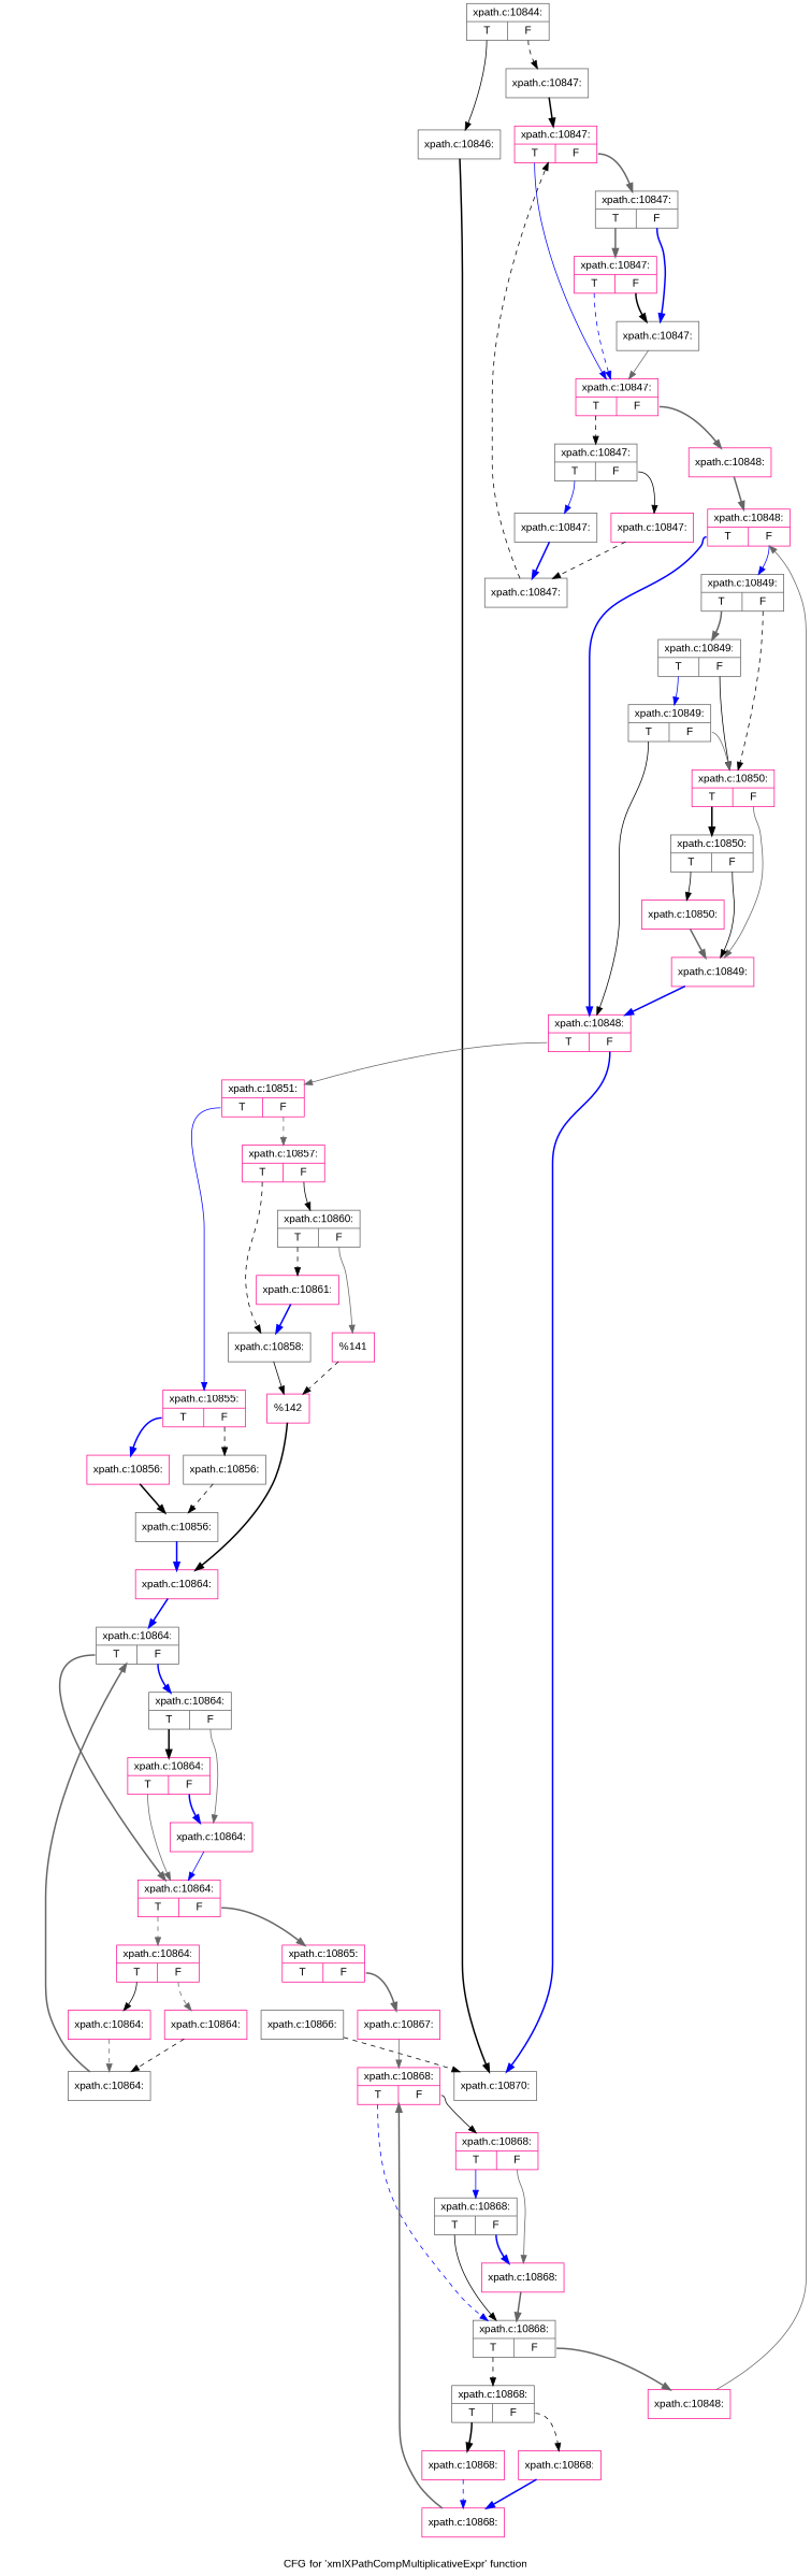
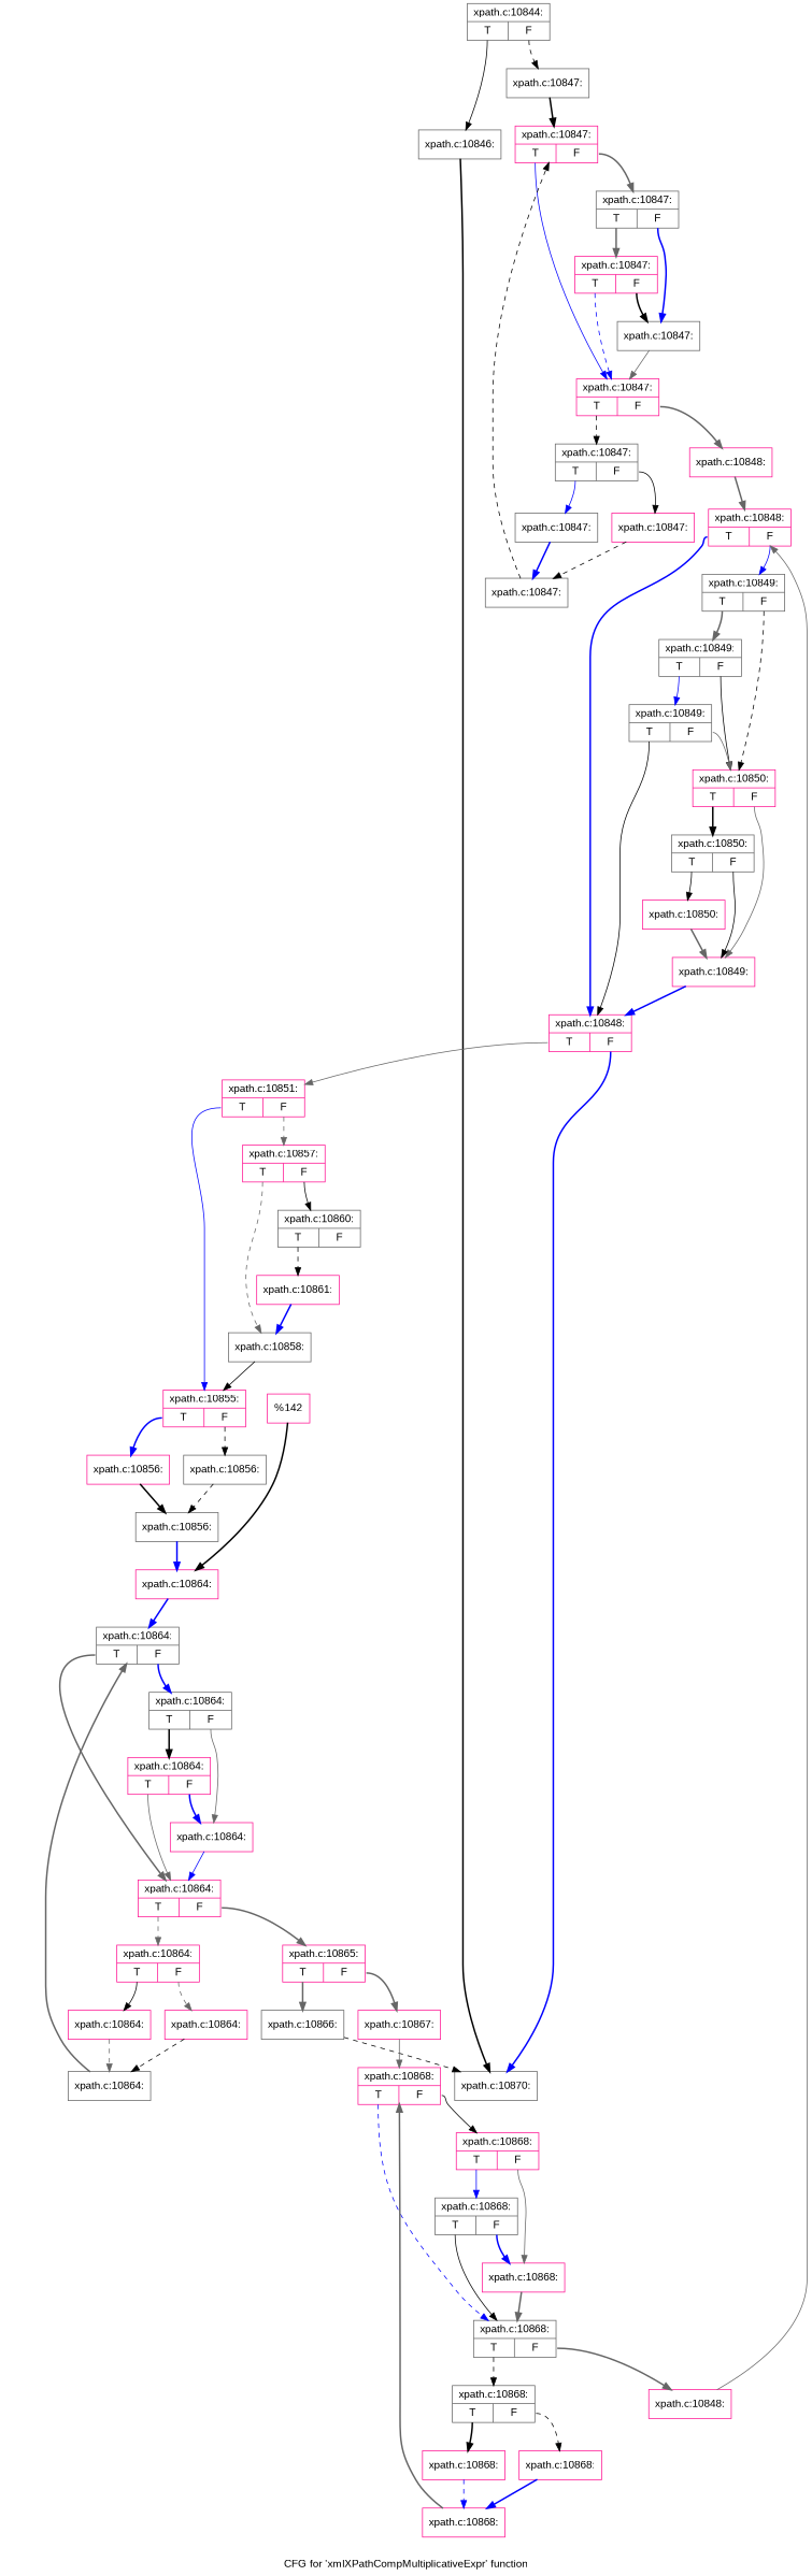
  digraph {
    fontname="Liberation Sans"
    label="CFG for 'xmlXPathCompMultiplicativeExpr' function"
    node [color=deeppink fontname="Liberation Sans" shape=record]
    edge [color=black fontname="Liberation Sans" style=bold]
    n1 [color=gray40 label="{xpath.c:10844:|{<s0>T|<s1>F}}"]
    n2 [color=gray40 label="{xpath.c:10846:}"]
    n3 [color=gray40 label="{xpath.c:10847:}"]
    n4 [color=gray40 label="{xpath.c:10870:}"]
    n5 [label="{xpath.c:10847:|{<s0>T|<s1>F}}"]
    n6 [label="{xpath.c:10847:|{<s0>T|<s1>F}}"]
    n7 [color=gray40 label="{xpath.c:10847:|{<s0>T|<s1>F}}"]
    n8 [color=gray40 label="{xpath.c:10847:|{<s0>T|<s1>F}}"]
    n9 [label="{xpath.c:10848:}"]
    n10 [label="{xpath.c:10847:|{<s0>T|<s1>F}}"]
    n11 [color=gray40 label="{xpath.c:10847:}"]
    n12 [color=gray40 label="{xpath.c:10847:}"]
    n13 [label="{xpath.c:10847:}"]
    n14 [label="{xpath.c:10848:|{<s0>T|<s1>F}}"]
    n15 [color=gray40 label="{xpath.c:10847:}"]
    n16 [label="{xpath.c:10848:|{<s0>T|<s1>F}}"]
    n17 [color=gray40 label="{xpath.c:10849:|{<s0>T|<s1>F}}"]
    n18 [label="{xpath.c:10851:|{<s0>T|<s1>F}}"]
    n19 [color=gray40 label="{xpath.c:10849:|{<s0>T|<s1>F}}"]
    n20 [label="{xpath.c:10850:|{<s0>T|<s1>F}}"]
    n21 [label="{xpath.c:10855:|{<s0>T|<s1>F}}"]
    n22 [label="{xpath.c:10857:|{<s0>T|<s1>F}}"]
    n23 [color=gray40 label="{xpath.c:10849:|{<s0>T|<s1>F}}"]
    n24 [color=gray40 label="{xpath.c:10850:|{<s0>T|<s1>F}}"]
    n25 [label="{xpath.c:10849:}"]
    n26 [label="{xpath.c:10850:}"]
    n27 [label="{xpath.c:10856:}"]
    n28 [color=gray40 label="{xpath.c:10856:}"]
    n29 [color=gray40 label="{xpath.c:10858:}"]
    n30 [color=gray40 label="{xpath.c:10860:|{<s0>T|<s1>F}}"]
    n31 [color=gray40 label="{xpath.c:10856:}"]
    n32 [label="{%142}"]
    n33 [label="{xpath.c:10861:}"]
-   n34 [label="{%141}"]
    n35 [label="{xpath.c:10864:}"]
    n36 [color=gray40 label="{xpath.c:10864:|{<s0>T|<s1>F}}"]
    n37 [label="{xpath.c:10864:|{<s0>T|<s1>F}}"]
    n38 [color=gray40 label="{xpath.c:10864:|{<s0>T|<s1>F}}"]
    n39 [label="{xpath.c:10864:|{<s0>T|<s1>F}}"]
    n40 [label="{xpath.c:10865:|{<s0>T|<s1>F}}"]
    n41 [label="{xpath.c:10864:|{<s0>T|<s1>F}}"]
    n42 [label="{xpath.c:10864:}"]
    n43 [label="{xpath.c:10864:}"]
    n44 [label="{xpath.c:10864:}"]
    n45 [color=gray40 label="{xpath.c:10866:}"]
    n46 [label="{xpath.c:10867:}"]
    n47 [color=gray40 label="{xpath.c:10864:}"]
    n48 [label="{xpath.c:10868:|{<s0>T|<s1>F}}"]
    n49 [color=gray40 label="{xpath.c:10868:|{<s0>T|<s1>F}}"]
    n50 [label="{xpath.c:10868:|{<s0>T|<s1>F}}"]
    n51 [color=gray40 label="{xpath.c:10868:|{<s0>T|<s1>F}}"]
    n52 [label="{xpath.c:10848:}"]
    n53 [color=gray40 label="{xpath.c:10868:|{<s0>T|<s1>F}}"]
    n54 [label="{xpath.c:10868:}"]
    n55 [label="{xpath.c:10868:}"]
    n56 [label="{xpath.c:10868:}"]
    n57 [label="{xpath.c:10868:}"]
    n1 -> n2 [style=solid tailport=s0]
    n1 -> n3 [style=dashed tailport=s1]
    n2 -> n4
    n3 -> n5
    n5 -> n6 [color=blue style=solid tailport=s0]
    n5 -> n7 [color=gray40 tailport=s1]
    n6 -> n8 [style=dashed tailport=s0]
    n6 -> n9 [color=gray40 tailport=s1]
    n7 -> n10 [color=gray40 tailport=s0]
    n7 -> n11 [color=blue tailport=s1]
    n8 -> n12 [color=blue style=solid tailport=s0]
    n8 -> n13 [style=solid tailport=s1]
    n9 -> n14 [color=gray40]
    n10 -> n6 [color=blue style=dashed tailport=s0]
    n10 -> n11 [tailport=s1]
    n11 -> n6 [color=gray40 style=solid]
    n12 -> n15 [color=blue]
    n13 -> n15 [style=dashed]
    n14 -> n16 [color=blue tailport=s0]
    n14 -> n17 [color=blue style=solid tailport=s1]
    n15 -> n5 [style=dashed]
    n16 -> n4 [color=blue tailport=s1]
    n16 -> n18 [color=gray40 style=solid tailport=s0]
    n17 -> n19 [color=gray40 tailport=s0]
    n17 -> n20 [style=dashed tailport=s1]
    n18 -> n21 [color=blue style=solid tailport=s0]
    n18 -> n22 [color=gray40 style=dashed tailport=s1]
    n19 -> n20 [style=solid tailport=s1]
    n19 -> n23 [color=blue style=solid tailport=s0]
    n20 -> n24 [tailport=s0]
    n20 -> n25 [color=gray40 style=solid tailport=s1]
    n21 -> n27 [color=blue tailport=s0]
    n21 -> n28 [style=dashed tailport=s1]
-   n22 -> n29 [style=dashed tailport=s0]
+   n22 -> n29 [color=gray40 style=dashed tailport=s0]
    n22 -> n30 [style=solid tailport=s1]
    n23 -> n16 [style=solid tailport=s0]
    n23 -> n20 [color=gray40 style=solid tailport=s1]
    n24 -> n25 [style=solid tailport=s1]
    n24 -> n26 [style=solid tailport=s0]
    n25 -> n16 [color=blue]
    n26 -> n25 [color=gray40]
    n27 -> n31
    n28 -> n31 [style=dashed]
-   n29 -> n32 [style=solid]
+   n29 -> n21 [style=solid]
    n30 -> n33 [style=dashed tailport=s0]
-   n30 -> n34 [color=gray40 style=solid tailport=s1]
    n31 -> n35 [color=blue]
    n32 -> n35
    n33 -> n29 [color=blue]
-   n34 -> n32 [style=dashed]
    n35 -> n36 [color=blue]
    n36 -> n37 [color=gray40 tailport=s0]
    n36 -> n38 [color=blue tailport=s1]
    n37 -> n39 [color=gray40 style=dashed tailport=s0]
    n37 -> n40 [color=gray40 tailport=s1]
    n38 -> n41 [tailport=s0]
    n38 -> n42 [color=gray40 style=solid tailport=s1]
    n39 -> n43 [style=solid tailport=s0]
    n39 -> n44 [color=gray40 style=dashed tailport=s1]
+   n40 -> n45 [color=gray40 tailport=s0]
    n40 -> n46 [color=gray40 tailport=s1]
    n41 -> n37 [color=gray40 style=solid tailport=s0]
    n41 -> n42 [color=blue tailport=s1]
    n42 -> n37 [color=blue style=solid]
    n43 -> n47 [color=gray40 style=dashed]
    n44 -> n47 [style=dashed]
    n45 -> n4 [style=dashed]
    n46 -> n48 [color=gray40 style=solid]
    n47 -> n36 [color=gray40]
    n48 -> n49 [color=blue style=dashed tailport=s0]
    n48 -> n50 [style=solid tailport=s1]
    n49 -> n51 [style=dashed tailport=s0]
    n49 -> n52 [color=gray40 tailport=s1]
    n50 -> n53 [color=blue style=solid tailport=s0]
    n50 -> n54 [color=gray40 style=solid tailport=s1]
    n51 -> n55 [tailport=s0]
    n51 -> n56 [style=dashed tailport=s1]
    n52 -> n14 [color=gray40 style=solid]
    n53 -> n49 [style=solid tailport=s0]
    n53 -> n54 [color=blue tailport=s1]
    n54 -> n49 [color=gray40]
    n55 -> n57 [color=blue style=dashed]
    n56 -> n57 [color=blue]
    n57 -> n48 [color=gray40]
  }
